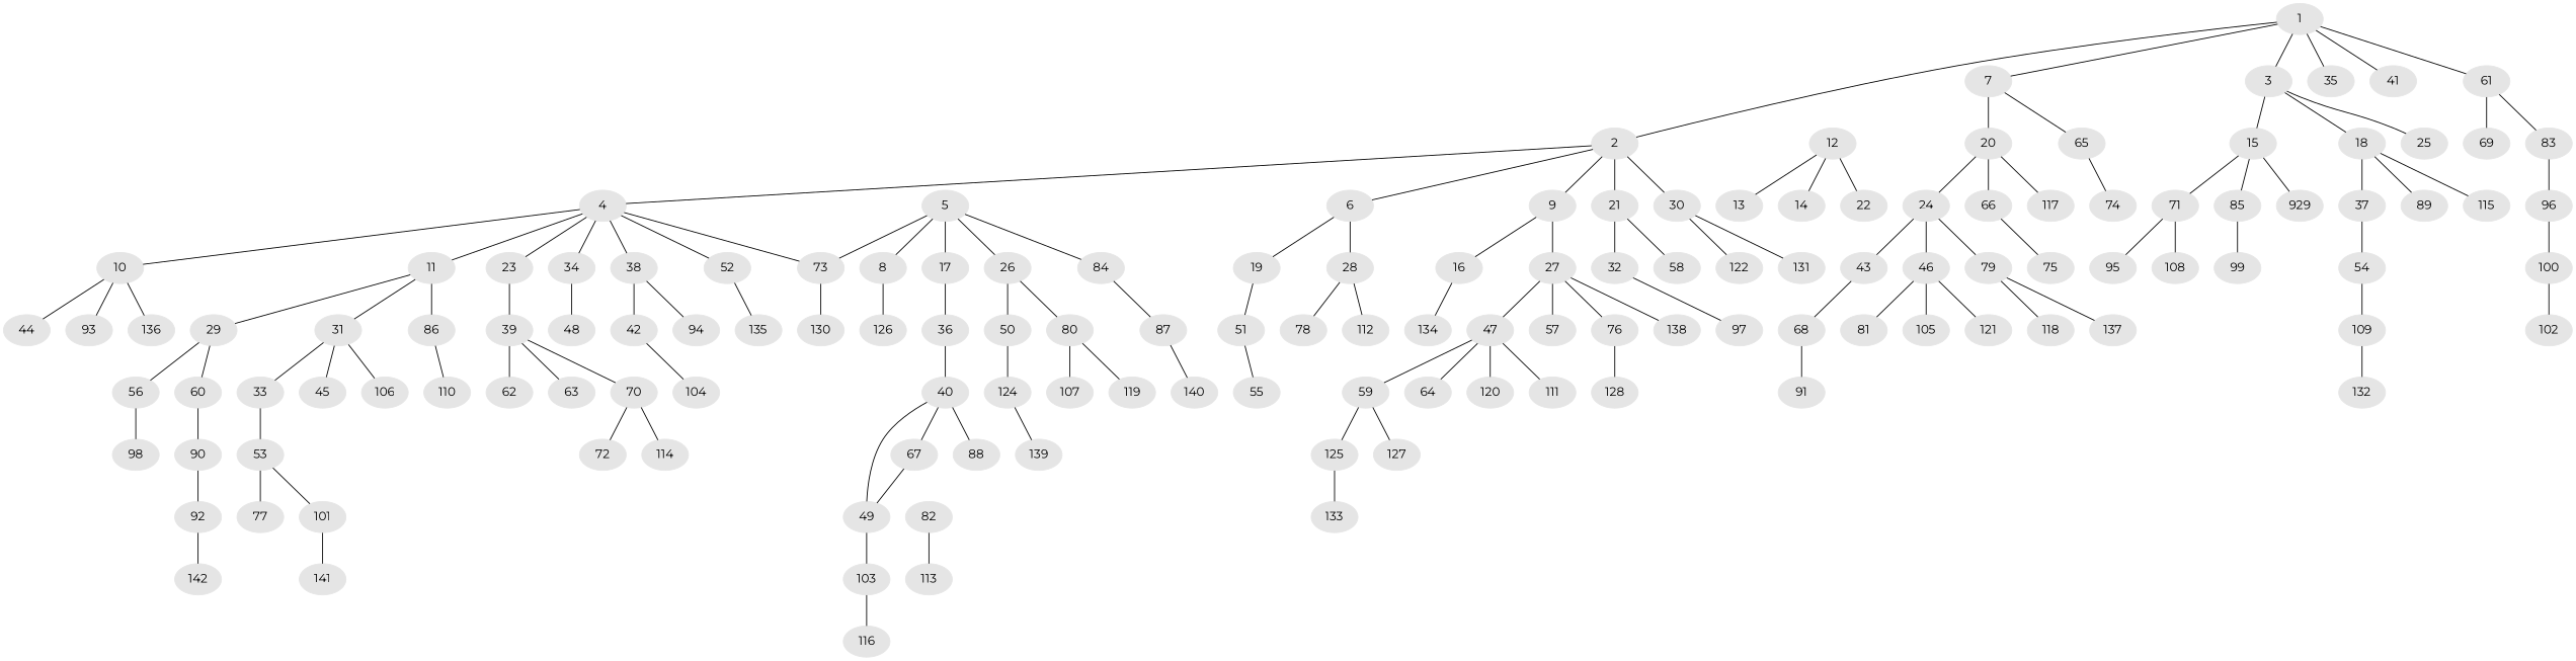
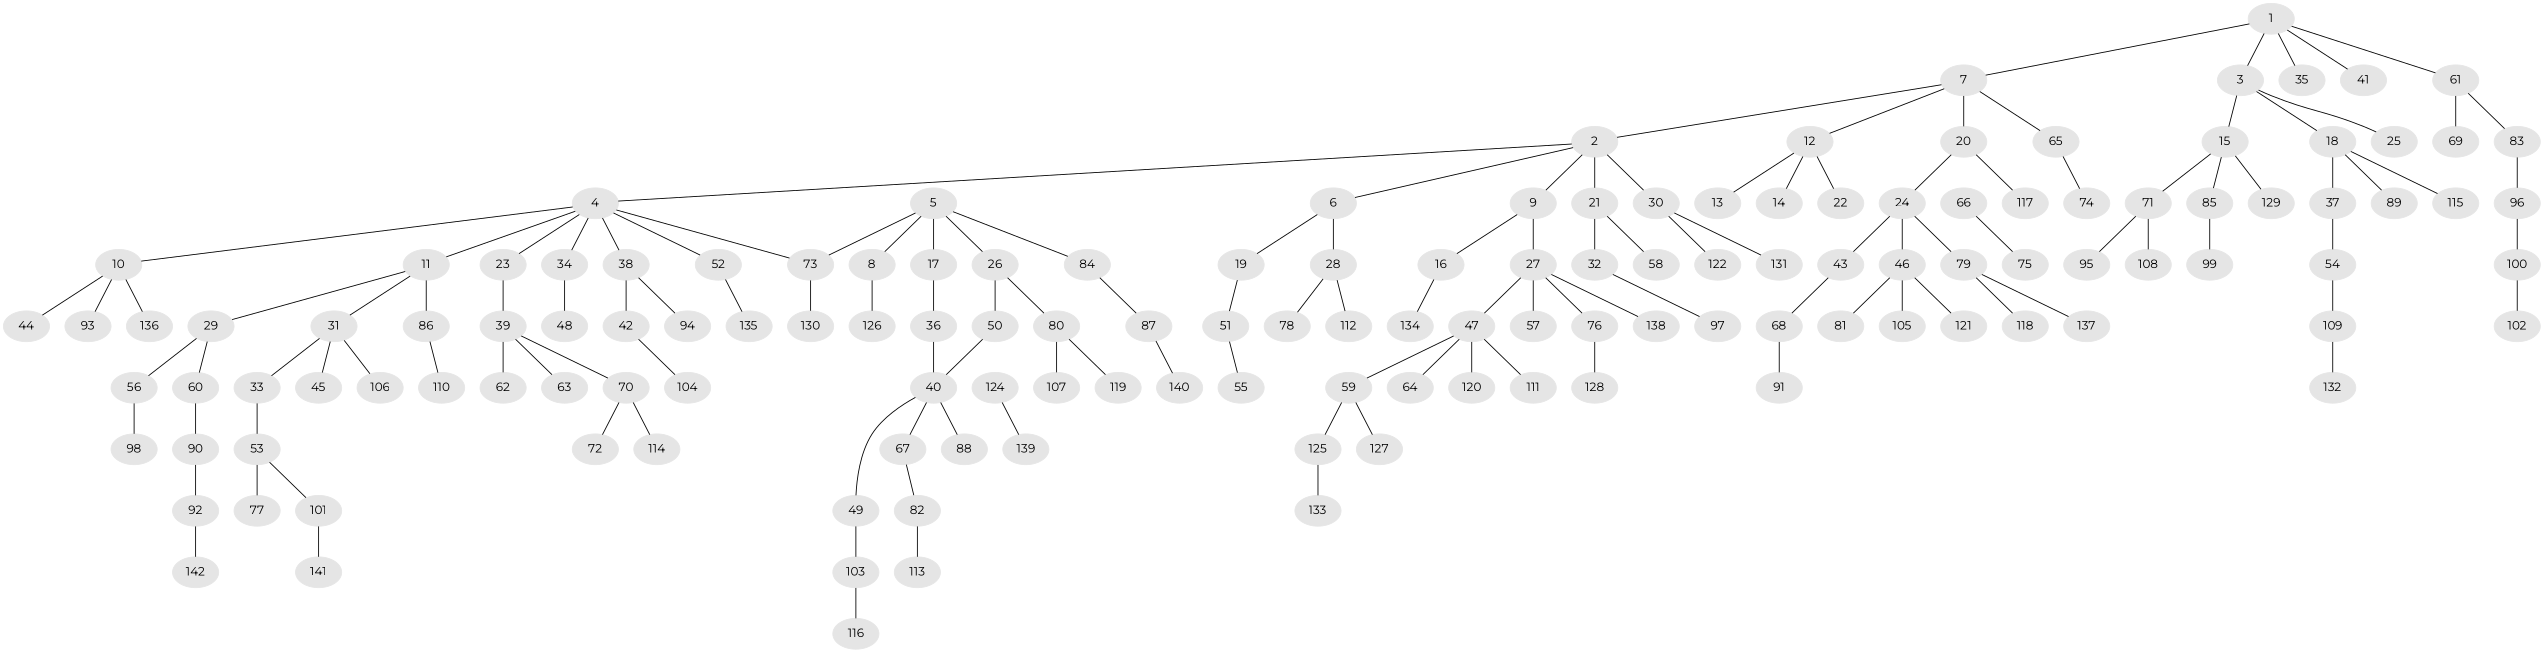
  graph {
    fontname=Montserrat
    node [color=gray90 fontname=Montserrat style=filled]
    edge [fontname=Montserrat]
    1
    2
    3
    7
    35
    41
    61
    4
    6
    9
    21
    30
    15
    18
    25
    12
    20
    65
    69
    83
    10
    11
    23
    34
    38
    52
    73
    19
    28
    16
    27
    32
    58
    122
    131
    71
    85
-   129 [label=929]
+   129
    37
    89
    115
    5
    8
    17
    26
    84
    44
    93
    136
    29
    31
    86
    39
    48
    42
    94
    135
    126
    36
    50
    80
    130
    87
    51
    78
    112
    13
    14
    22
    24
    66
    117
    74
    134
    47
    57
    76
    138
    56
    60
    33
    45
    106
    110
    95
    108
    99
    40
    54
    55
    43
    46
    79
    75
    97
    62
    63
    70
    68
    81
    105
    121
    118
    137
    124
    107
    119
    59
    64
    120
    111
    128
    98
    90
    53
    77
    101
    49
    67
    88
    109
    104
    72
    114
    103
    82
    91
    125
    127
    116
    139
    141
    132
    133
    92
    96
    113
    100
    140
    142
    102
-   1 -- 2
+   7 -- 2
    1 -- 3
    1 -- 7
    1 -- 35
    1 -- 41
    1 -- 61
    2 -- 4
    2 -- 6
    2 -- 9
    2 -- 21
    2 -- 30
    3 -- 15
    3 -- 18
    3 -- 25
+   7 -- 12
    7 -- 20
    7 -- 65
    61 -- 69
    61 -- 83
    4 -- 10
    4 -- 11
    4 -- 23
    4 -- 34
    4 -- 38
    4 -- 52
    4 -- 73
    6 -- 19
    6 -- 28
    9 -- 16
    9 -- 27
    21 -- 32
    21 -- 58
    30 -- 122
    30 -- 131
    15 -- 71
    15 -- 85
    15 -- 129
    18 -- 37
    18 -- 89
    18 -- 115
    12 -- 13
    12 -- 14
    12 -- 22
    20 -- 24
-   20 -- 66
    20 -- 117
    65 -- 74
    83 -- 96
    10 -- 44
    10 -- 93
    10 -- 136
    11 -- 29
    11 -- 31
    11 -- 86
    23 -- 39
    34 -- 48
    38 -- 42
    38 -- 94
    52 -- 135
    73 -- 130
    19 -- 51
    28 -- 78
    28 -- 112
    16 -- 134
    27 -- 47
    27 -- 57
    27 -- 76
    27 -- 138
    32 -- 97
    71 -- 95
    71 -- 108
    85 -- 99
    37 -- 54
    5 -- 73
    5 -- 8
    5 -- 17
    5 -- 26
    5 -- 84
    8 -- 126
    17 -- 36
    26 -- 50
    26 -- 80
    84 -- 87
    29 -- 56
    29 -- 60
    31 -- 33
    31 -- 45
    31 -- 106
    86 -- 110
    39 -- 62
    39 -- 63
    39 -- 70
    42 -- 104
    36 -- 40
-   50 -- 124
+   50 -- 40
    80 -- 107
    80 -- 119
    87 -- 140
    51 -- 55
    24 -- 43
    24 -- 46
    24 -- 79
    66 -- 75
    47 -- 59
    47 -- 64
    47 -- 120
    47 -- 111
    76 -- 128
    56 -- 98
    60 -- 90
    33 -- 53
    40 -- 49
    40 -- 67
    40 -- 88
    54 -- 109
    43 -- 68
    46 -- 81
    46 -- 105
    46 -- 121
    79 -- 118
    79 -- 137
    70 -- 72
    70 -- 114
    68 -- 91
    124 -- 139
    59 -- 125
    59 -- 127
    90 -- 92
    53 -- 77
    53 -- 101
    101 -- 141
    49 -- 103
-   67 -- 49
+   67 -- 82
    109 -- 132
    103 -- 116
    82 -- 113
    125 -- 133
    92 -- 142
    96 -- 100
    100 -- 102
  }
